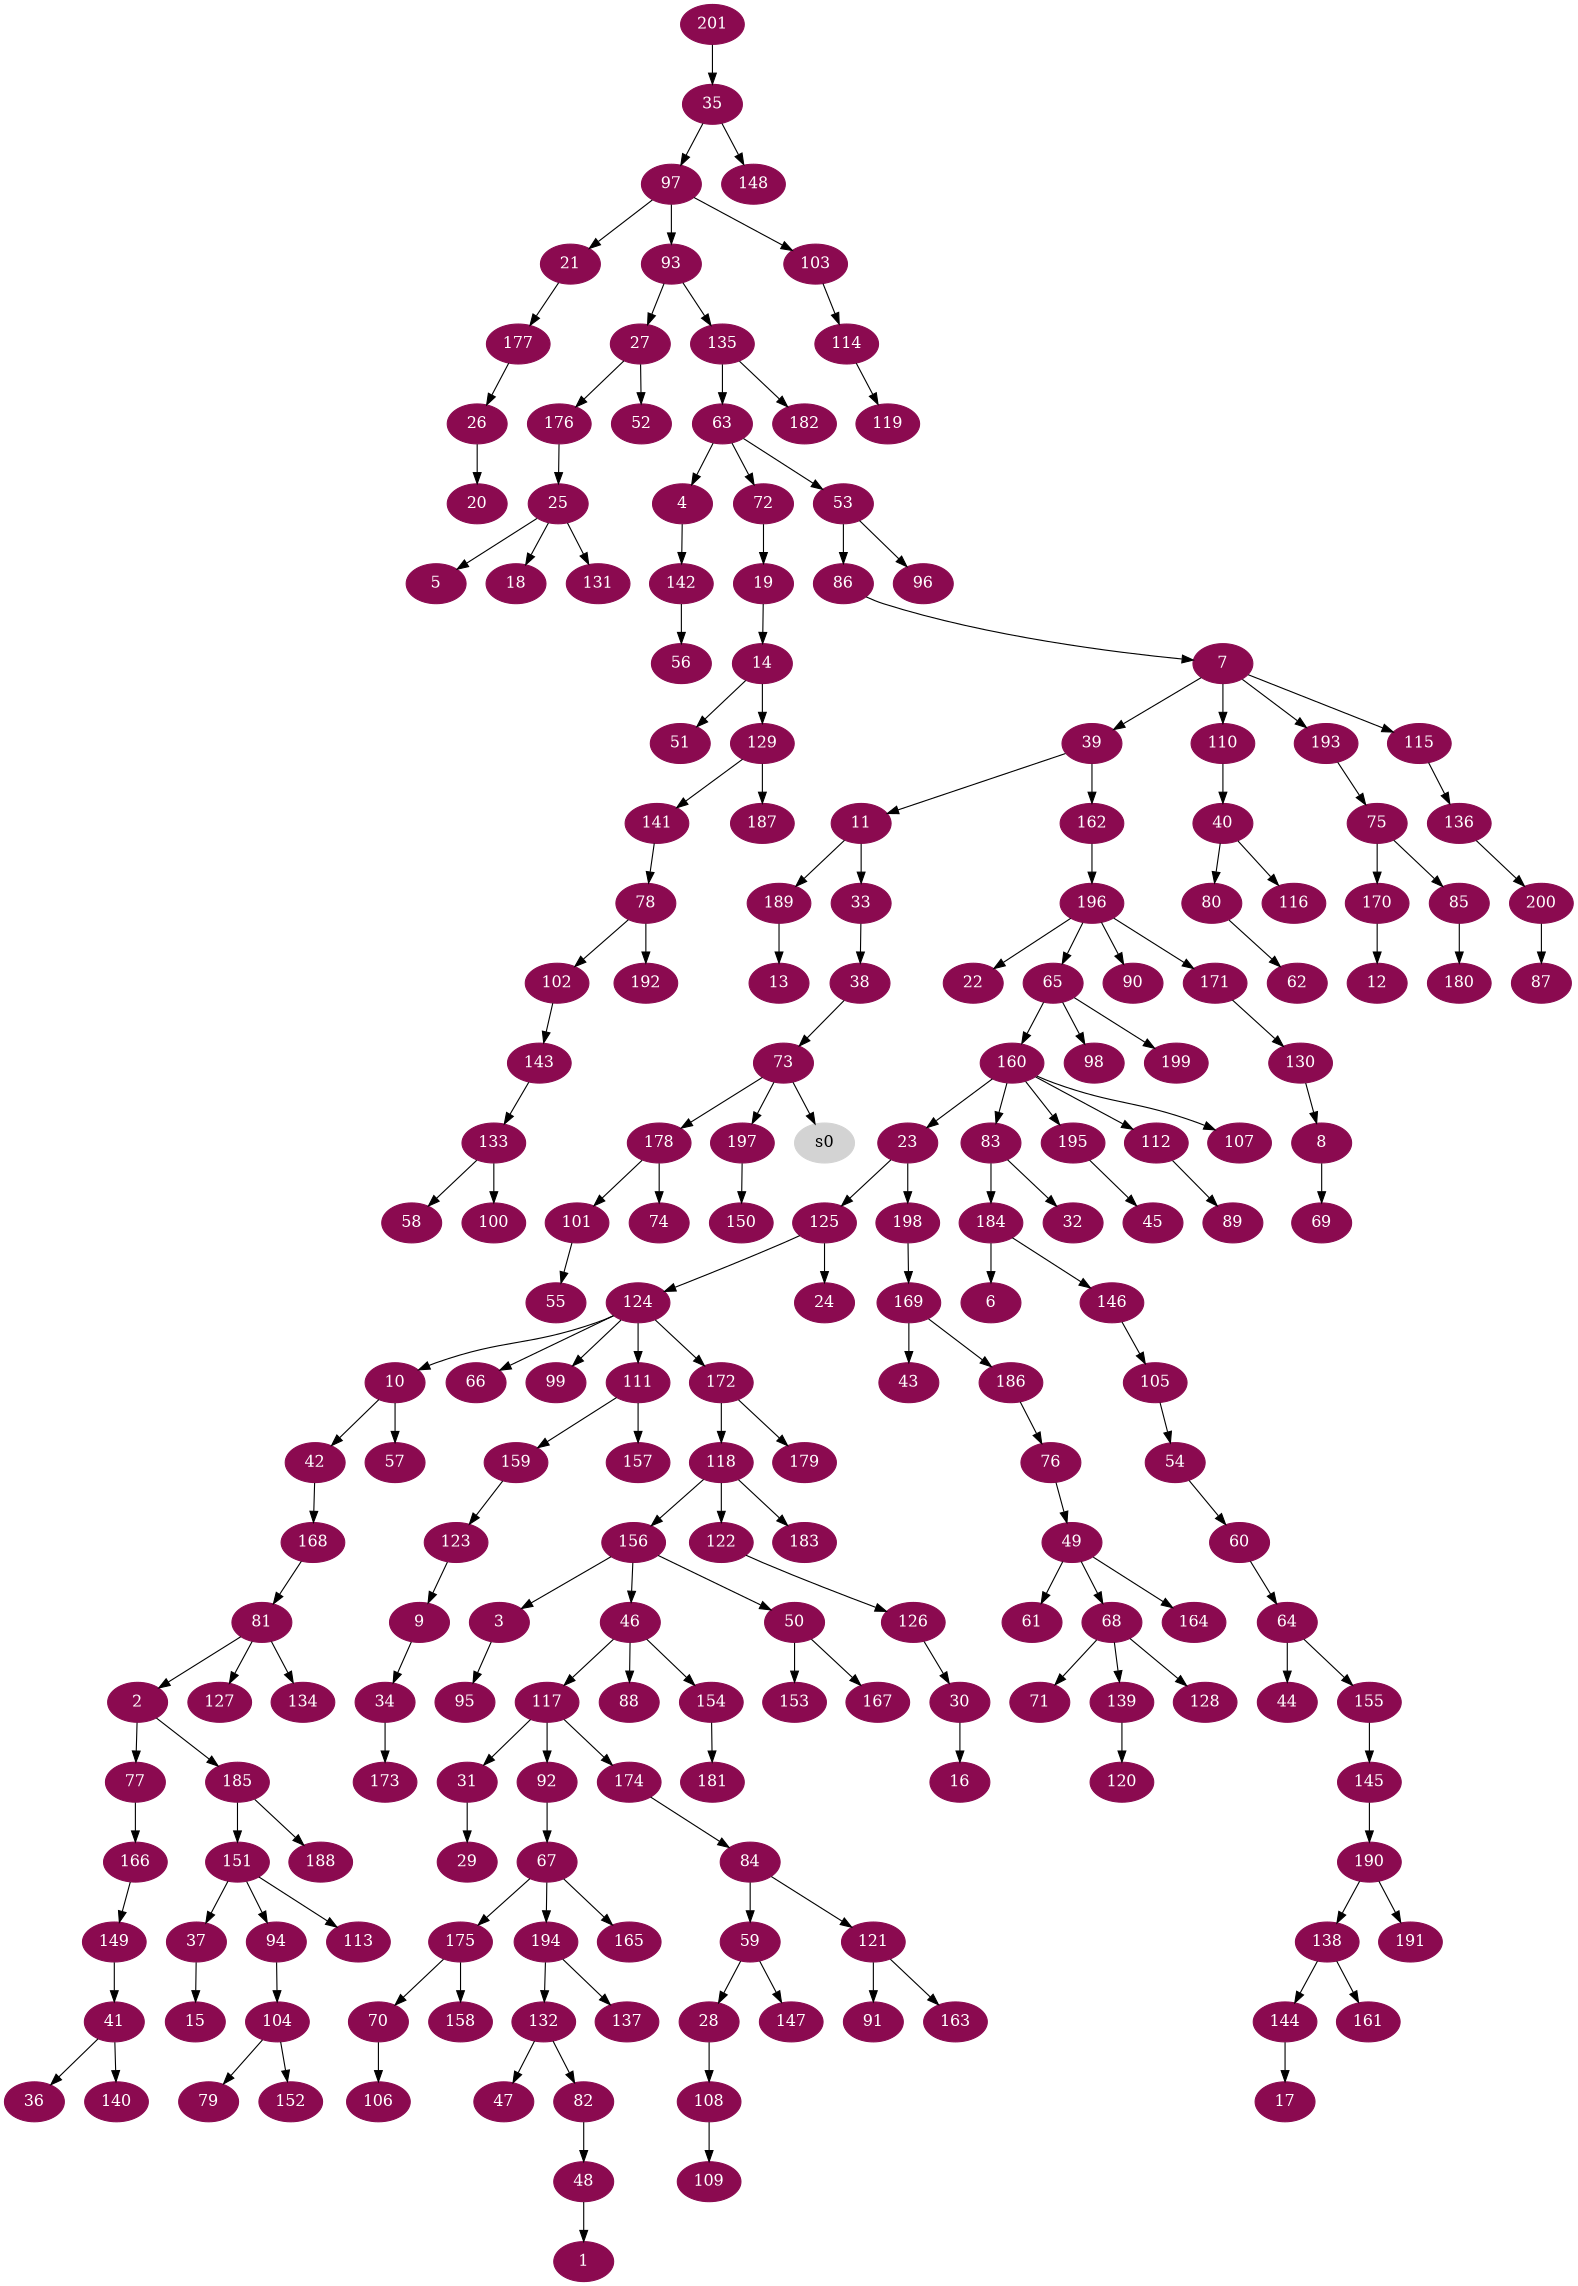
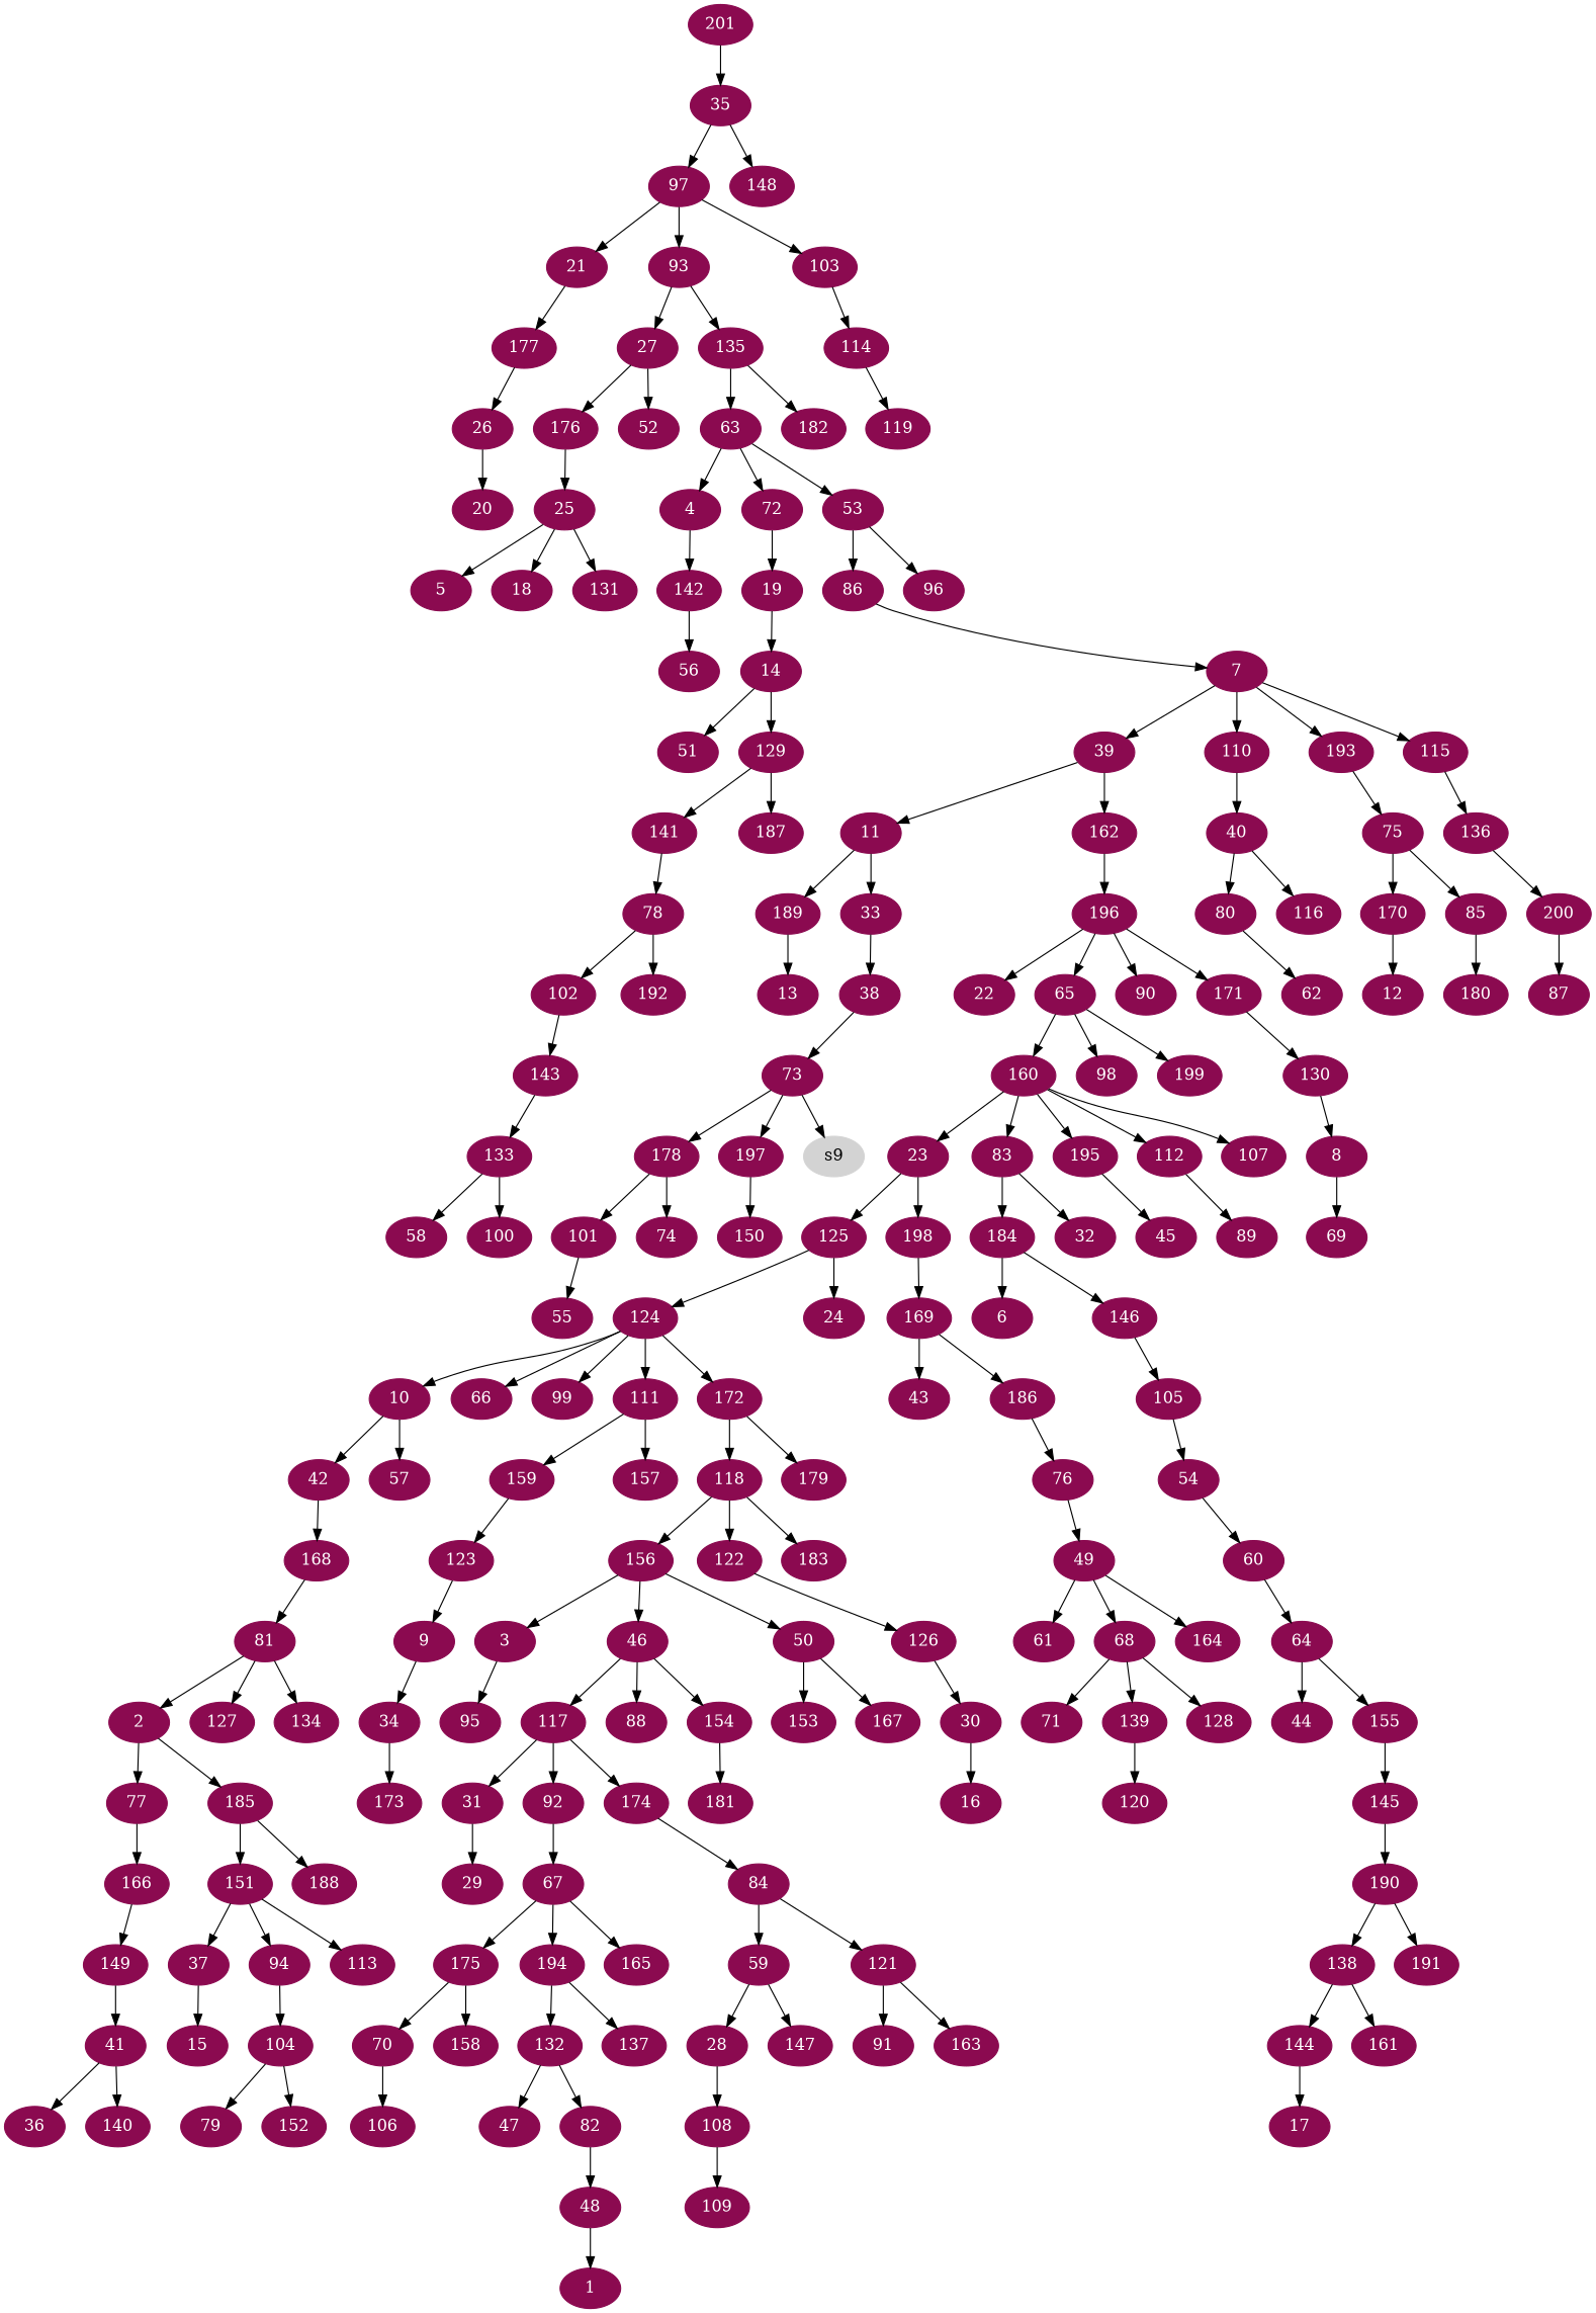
  digraph {
    node [color=deeppink4 fontcolor=white style=filled]
    48
    1
    81
    2
    127
    134
    77
    185
    156
    3
    46
    50
    95
    63
    4
    72
    53
    142
    25
    5
    18
    131
    184
    6
    146
    86
    7
    39
    110
    193
    115
    130
    8
    69
    123
    9
    34
    124
    10
    66
    99
    111
    172
    42
    57
    11
    162
    189
    33
    170
    12
    13
    19
    14
    51
    129
    37
    15
    30
    16
    144
    17
    26
    20
    97
    21
    93
    103
    177
    196
    22
    65
    90
    171
    160
    23
    83
    195
    112
    107
    125
    198
    24
    176
    27
    135
    52
    59
    28
    147
    108
    31
    29
    126
    117
    92
    174
    32
    38
    173
    201
    35
    148
    41
    36
    140
    151
    94
    113
    73
    40
    80
    116
    149
    168
    169
    43
    186
    64
    44
    155
    45
    88
    154
    132
    47
    82
    76
    49
    61
    68
    164
    153
    167
    96
    105
    54
    60
    101
    55
    56
    133
    58
    100
    84
    121
    62
    182
    98
    199
    67
    175
    194
    165
    71
    139
    128
    70
    158
    106
    178
    197
-   s0 [color=lightgrey fontcolor=black]
+   s0 [color=lightgrey fontcolor=black label=s9]
    74
    75
    85
    166
    141
    78
    102
    192
    104
    79
    152
    180
    200
    87
    89
    91
    163
    143
    114
    109
    159
    157
    119
    136
    118
    179
    122
    183
    120
    187
    137
    190
    138
    191
    161
    145
    150
    188
    181
    48 -> 1
    81 -> 2
    81 -> 127
    81 -> 134
    2 -> 77
    2 -> 185
    77 -> 166
    185 -> 151
    185 -> 188
    156 -> 3
    156 -> 46
    156 -> 50
    3 -> 95
    46 -> 117
    46 -> 88
    46 -> 154
    50 -> 153
    50 -> 167
    63 -> 4
    63 -> 72
    63 -> 53
    4 -> 142
    72 -> 19
    53 -> 86
    53 -> 96
    142 -> 56
    25 -> 5
    25 -> 18
    25 -> 131
    184 -> 6
    184 -> 146
    146 -> 105
    86 -> 7
    7 -> 39
    7 -> 110
    7 -> 193
    7 -> 115
    39 -> 11
    39 -> 162
    110 -> 40
    193 -> 75
    115 -> 136
    130 -> 8
    8 -> 69
    123 -> 9
    9 -> 34
    34 -> 173
    124 -> 10
    124 -> 66
    124 -> 99
    124 -> 111
    124 -> 172
    10 -> 42
    10 -> 57
    111 -> 159
    111 -> 157
    172 -> 118
    172 -> 179
    42 -> 168
    11 -> 189
    11 -> 33
    162 -> 196
    189 -> 13
    33 -> 38
    170 -> 12
    19 -> 14
    14 -> 51
    14 -> 129
    129 -> 141
    129 -> 187
    37 -> 15
    30 -> 16
    144 -> 17
    26 -> 20
    97 -> 21
    97 -> 93
    97 -> 103
    21 -> 177
    93 -> 27
    93 -> 135
    103 -> 114
    177 -> 26
    196 -> 22
    196 -> 65
    196 -> 90
    196 -> 171
    65 -> 160
    65 -> 98
    65 -> 199
    171 -> 130
    160 -> 23
    160 -> 83
    160 -> 195
    160 -> 112
    160 -> 107
    23 -> 125
    23 -> 198
    83 -> 184
    83 -> 32
    195 -> 45
    112 -> 89
    125 -> 124
    125 -> 24
    198 -> 169
    176 -> 25
    27 -> 176
    27 -> 52
    135 -> 63
    135 -> 182
    59 -> 28
    59 -> 147
    28 -> 108
    108 -> 109
    31 -> 29
    126 -> 30
    117 -> 31
    117 -> 92
    117 -> 174
    92 -> 67
    174 -> 84
    38 -> 73
    201 -> 35
    35 -> 97
    35 -> 148
    41 -> 36
    41 -> 140
    151 -> 37
    151 -> 94
    151 -> 113
    94 -> 104
    73 -> 178
    73 -> 197
    73 -> s0
    40 -> 80
    40 -> 116
    80 -> 62
    149 -> 41
    168 -> 81
    169 -> 43
    169 -> 186
    186 -> 76
    64 -> 44
    64 -> 155
    155 -> 145
    154 -> 181
    132 -> 47
    132 -> 82
    82 -> 48
    76 -> 49
    49 -> 61
    49 -> 68
    49 -> 164
    68 -> 71
    68 -> 139
    68 -> 128
    105 -> 54
    54 -> 60
    60 -> 64
    101 -> 55
    133 -> 58
    133 -> 100
    84 -> 59
    84 -> 121
    121 -> 91
    121 -> 163
    67 -> 175
    67 -> 194
    67 -> 165
    175 -> 70
    175 -> 158
    194 -> 132
    194 -> 137
    139 -> 120
    70 -> 106
    178 -> 101
    178 -> 74
    197 -> 150
    75 -> 170
    75 -> 85
    85 -> 180
    166 -> 149
    141 -> 78
    78 -> 102
    78 -> 192
    102 -> 143
    104 -> 79
    104 -> 152
    200 -> 87
    143 -> 133
    114 -> 119
    159 -> 123
    136 -> 200
    118 -> 156
    118 -> 122
    118 -> 183
    122 -> 126
    190 -> 138
    190 -> 191
    138 -> 144
    138 -> 161
    145 -> 190
  }
